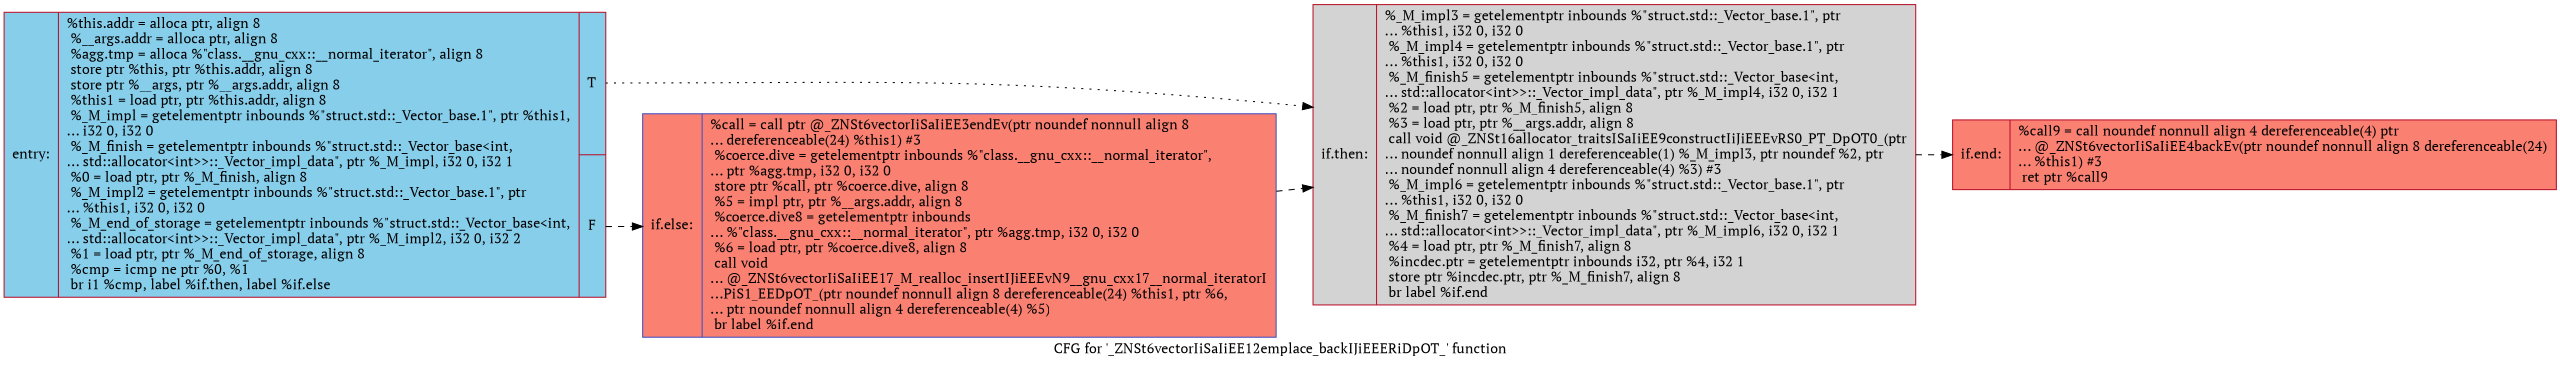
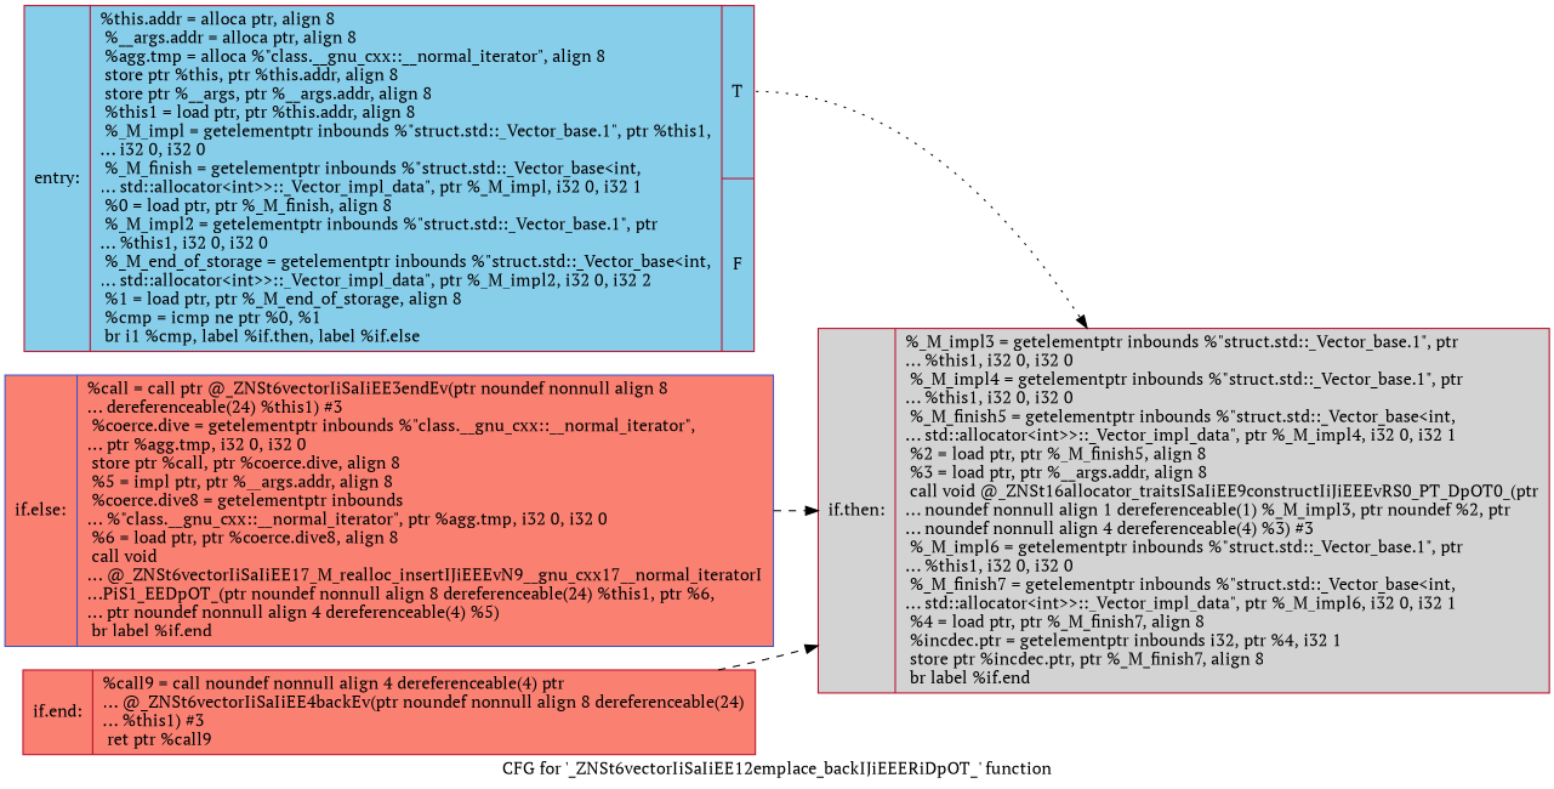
  digraph {
    fontname="PT Serif"
    label="CFG for '_ZNSt6vectorIiSaIiEE12emplace_backIJiEEERiDpOT_' function"
    rankdir=LR
    node [color="#b70d28ff" fillcolor=salmon fontname="PT Serif" shape=record style=filled]
    edge [fontname="PT Serif" style=dashed]
    n1 [fillcolor=skyblue label="{entry:\l|  %this.addr = alloca ptr, align 8\l  %__args.addr = alloca ptr, align 8\l  %agg.tmp = alloca %\"class.__gnu_cxx::__normal_iterator\", align 8\l  store ptr %this, ptr %this.addr, align 8\l  store ptr %__args, ptr %__args.addr, align 8\l  %this1 = load ptr, ptr %this.addr, align 8\l  %_M_impl = getelementptr inbounds %\"struct.std::_Vector_base.1\", ptr %this1,\l... i32 0, i32 0\l  %_M_finish = getelementptr inbounds %\"struct.std::_Vector_base\<int,\l... std::allocator\<int\>\>::_Vector_impl_data\", ptr %_M_impl, i32 0, i32 1\l  %0 = load ptr, ptr %_M_finish, align 8\l  %_M_impl2 = getelementptr inbounds %\"struct.std::_Vector_base.1\", ptr\l... %this1, i32 0, i32 0\l  %_M_end_of_storage = getelementptr inbounds %\"struct.std::_Vector_base\<int,\l... std::allocator\<int\>\>::_Vector_impl_data\", ptr %_M_impl2, i32 0, i32 2\l  %1 = load ptr, ptr %_M_end_of_storage, align 8\l  %cmp = icmp ne ptr %0, %1\l  br i1 %cmp, label %if.then, label %if.else\l|{<s0>T|<s1>F}}"]
    n2 [fillcolor=lightgrey label="{if.then:\l|  %_M_impl3 = getelementptr inbounds %\"struct.std::_Vector_base.1\", ptr\l... %this1, i32 0, i32 0\l  %_M_impl4 = getelementptr inbounds %\"struct.std::_Vector_base.1\", ptr\l... %this1, i32 0, i32 0\l  %_M_finish5 = getelementptr inbounds %\"struct.std::_Vector_base\<int,\l... std::allocator\<int\>\>::_Vector_impl_data\", ptr %_M_impl4, i32 0, i32 1\l  %2 = load ptr, ptr %_M_finish5, align 8\l  %3 = load ptr, ptr %__args.addr, align 8\l  call void @_ZNSt16allocator_traitsISaIiEE9constructIiJiEEEvRS0_PT_DpOT0_(ptr\l... noundef nonnull align 1 dereferenceable(1) %_M_impl3, ptr noundef %2, ptr\l... noundef nonnull align 4 dereferenceable(4) %3) #3\l  %_M_impl6 = getelementptr inbounds %\"struct.std::_Vector_base.1\", ptr\l... %this1, i32 0, i32 0\l  %_M_finish7 = getelementptr inbounds %\"struct.std::_Vector_base\<int,\l... std::allocator\<int\>\>::_Vector_impl_data\", ptr %_M_impl6, i32 0, i32 1\l  %4 = load ptr, ptr %_M_finish7, align 8\l  %incdec.ptr = getelementptr inbounds i32, ptr %4, i32 1\l  store ptr %incdec.ptr, ptr %_M_finish7, align 8\l  br label %if.end\l}"]
    n3 [color="#3d50c3ff" label="{if.else:\l|  %call = call ptr @_ZNSt6vectorIiSaIiEE3endEv(ptr noundef nonnull align 8\l... dereferenceable(24) %this1) #3\l  %coerce.dive = getelementptr inbounds %\"class.__gnu_cxx::__normal_iterator\",\l... ptr %agg.tmp, i32 0, i32 0\l  store ptr %call, ptr %coerce.dive, align 8\l  %5 = impl ptr, ptr %__args.addr, align 8\l  %coerce.dive8 = getelementptr inbounds\l... %\"class.__gnu_cxx::__normal_iterator\", ptr %agg.tmp, i32 0, i32 0\l  %6 = load ptr, ptr %coerce.dive8, align 8\l  call void\l... @_ZNSt6vectorIiSaIiEE17_M_realloc_insertIJiEEEvN9__gnu_cxx17__normal_iteratorI\l...PiS1_EEDpOT_(ptr noundef nonnull align 8 dereferenceable(24) %this1, ptr %6,\l... ptr noundef nonnull align 4 dereferenceable(4) %5)\l  br label %if.end\l}"]
    n4 [label="{if.end:\l|  %call9 = call noundef nonnull align 4 dereferenceable(4) ptr\l... @_ZNSt6vectorIiSaIiEE4backEv(ptr noundef nonnull align 8 dereferenceable(24)\l... %this1) #3\l  ret ptr %call9\l}"]
    n1 -> n2 [style=dotted tailport=s0]
-   n1 -> n3 [tailport=s1]
-   n2 -> n4
+   n4 -> n2
    n3 -> n2
  }
